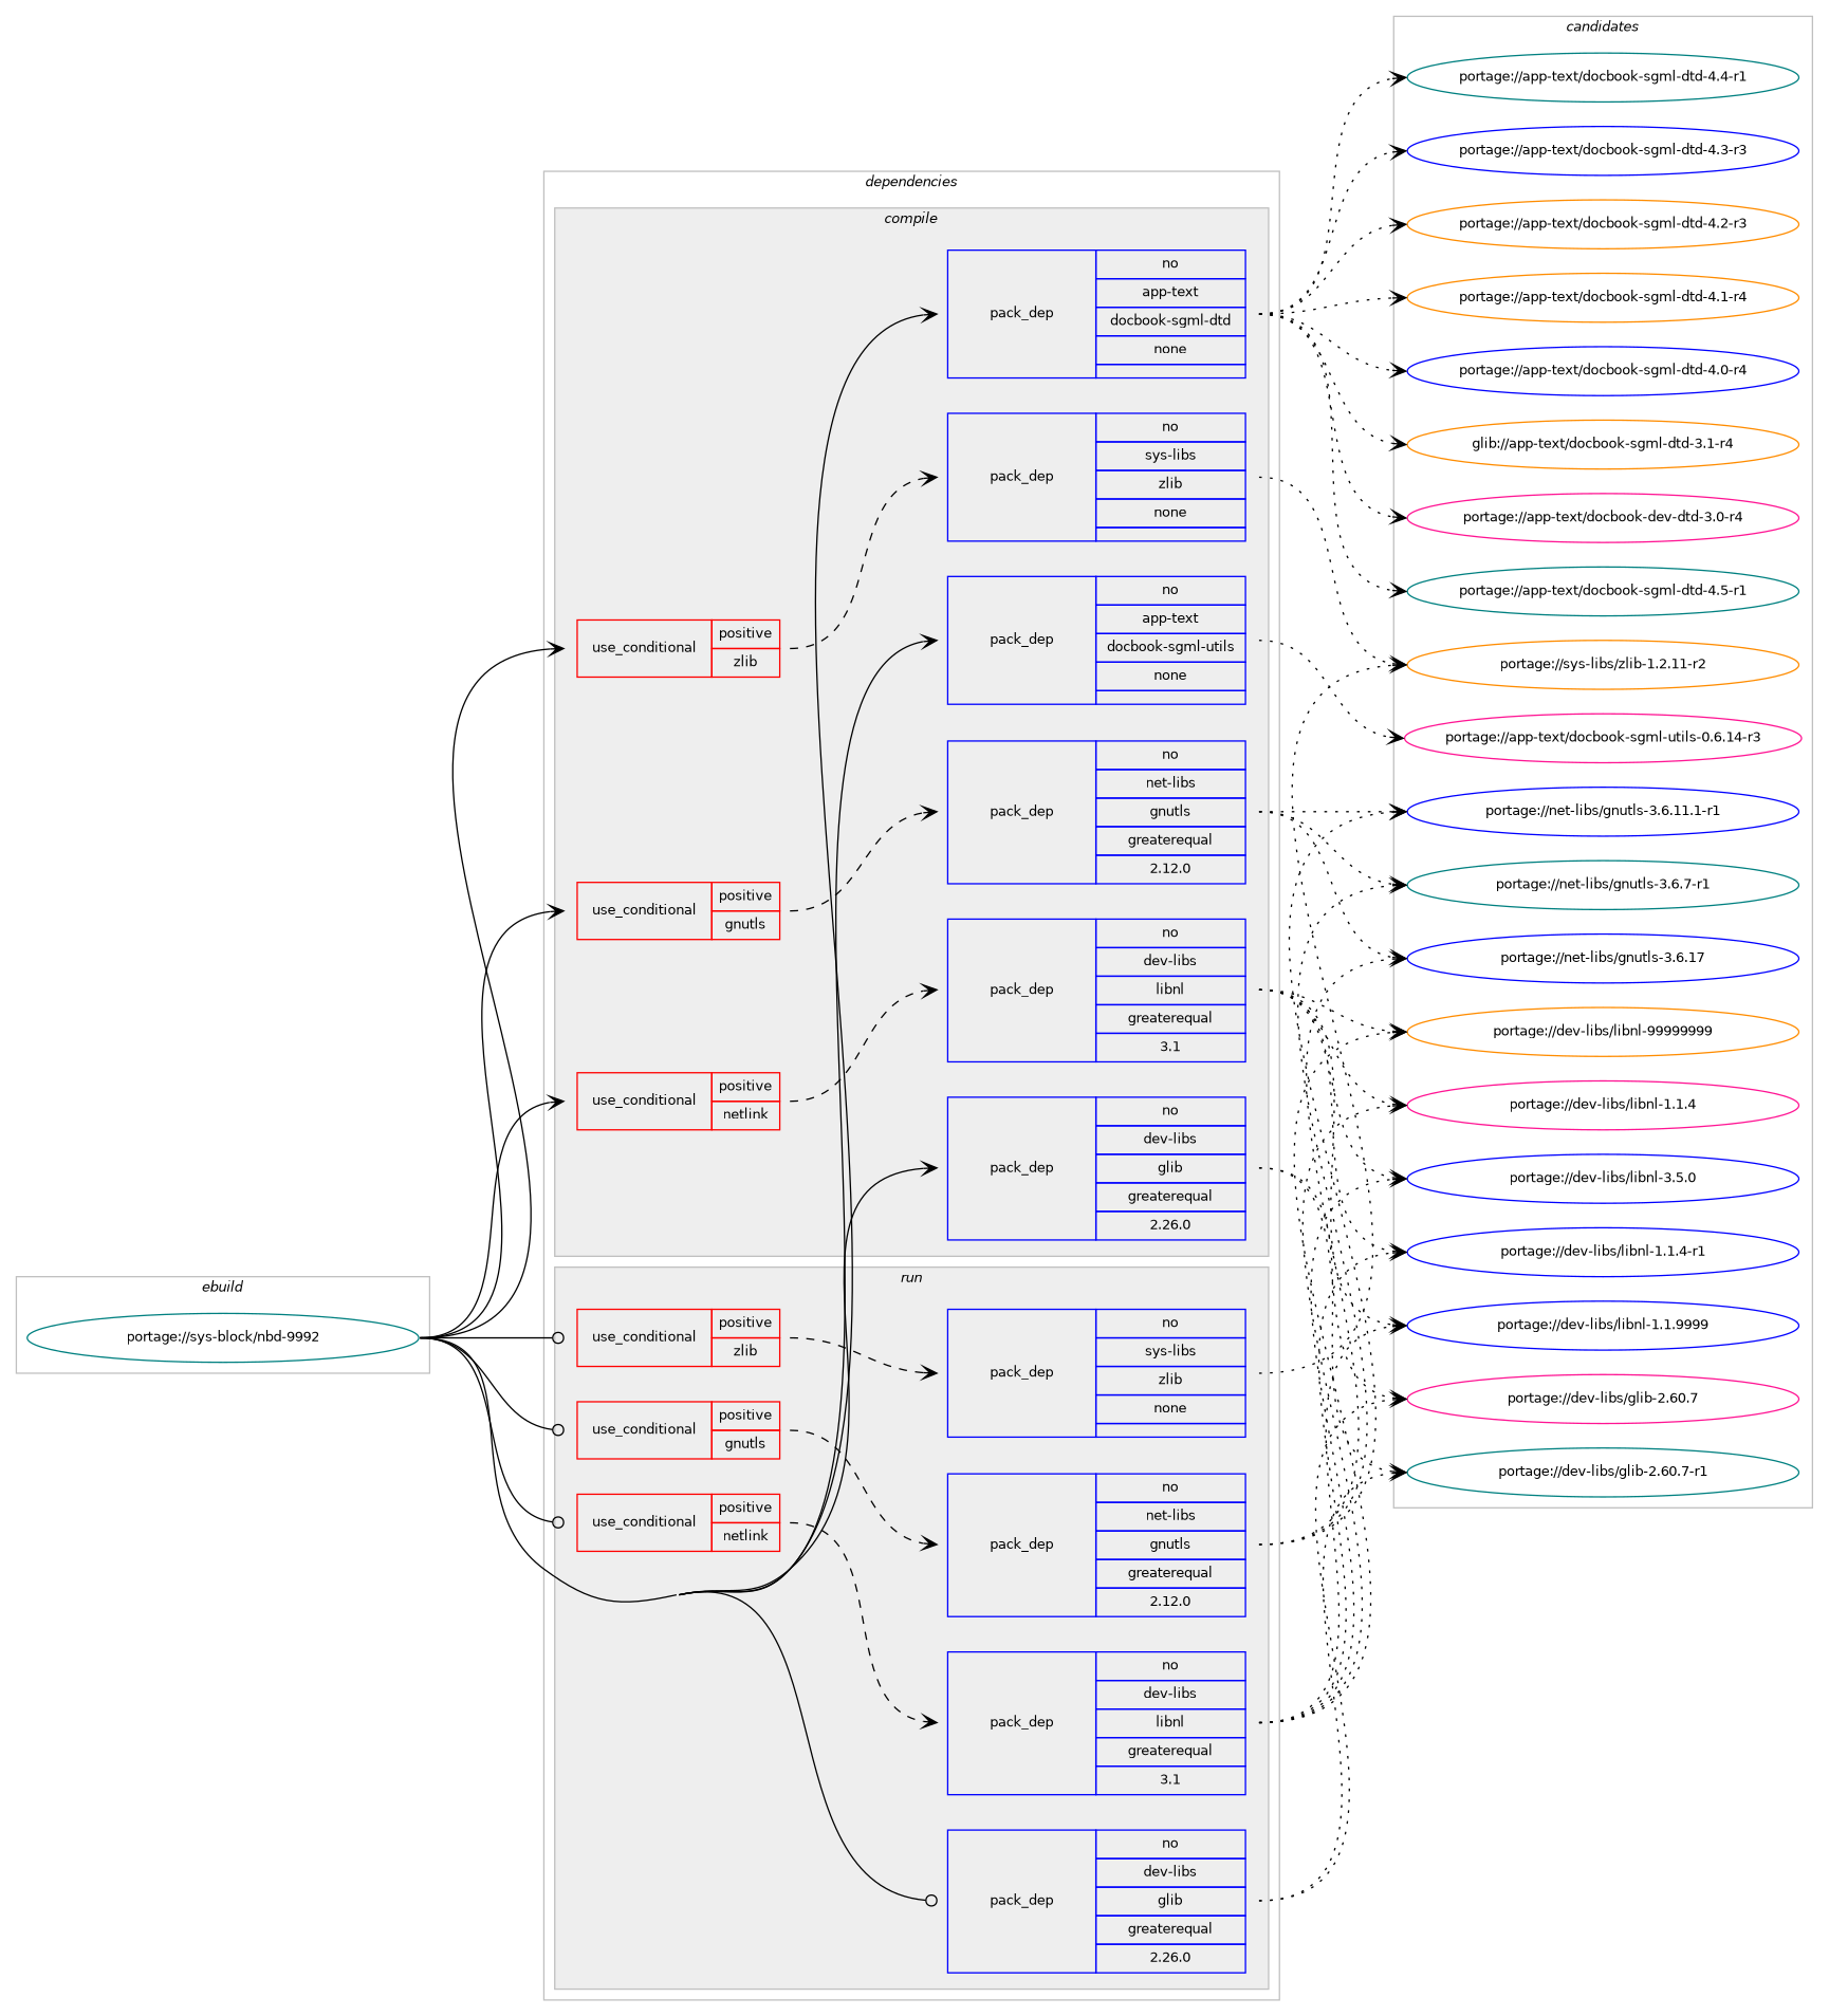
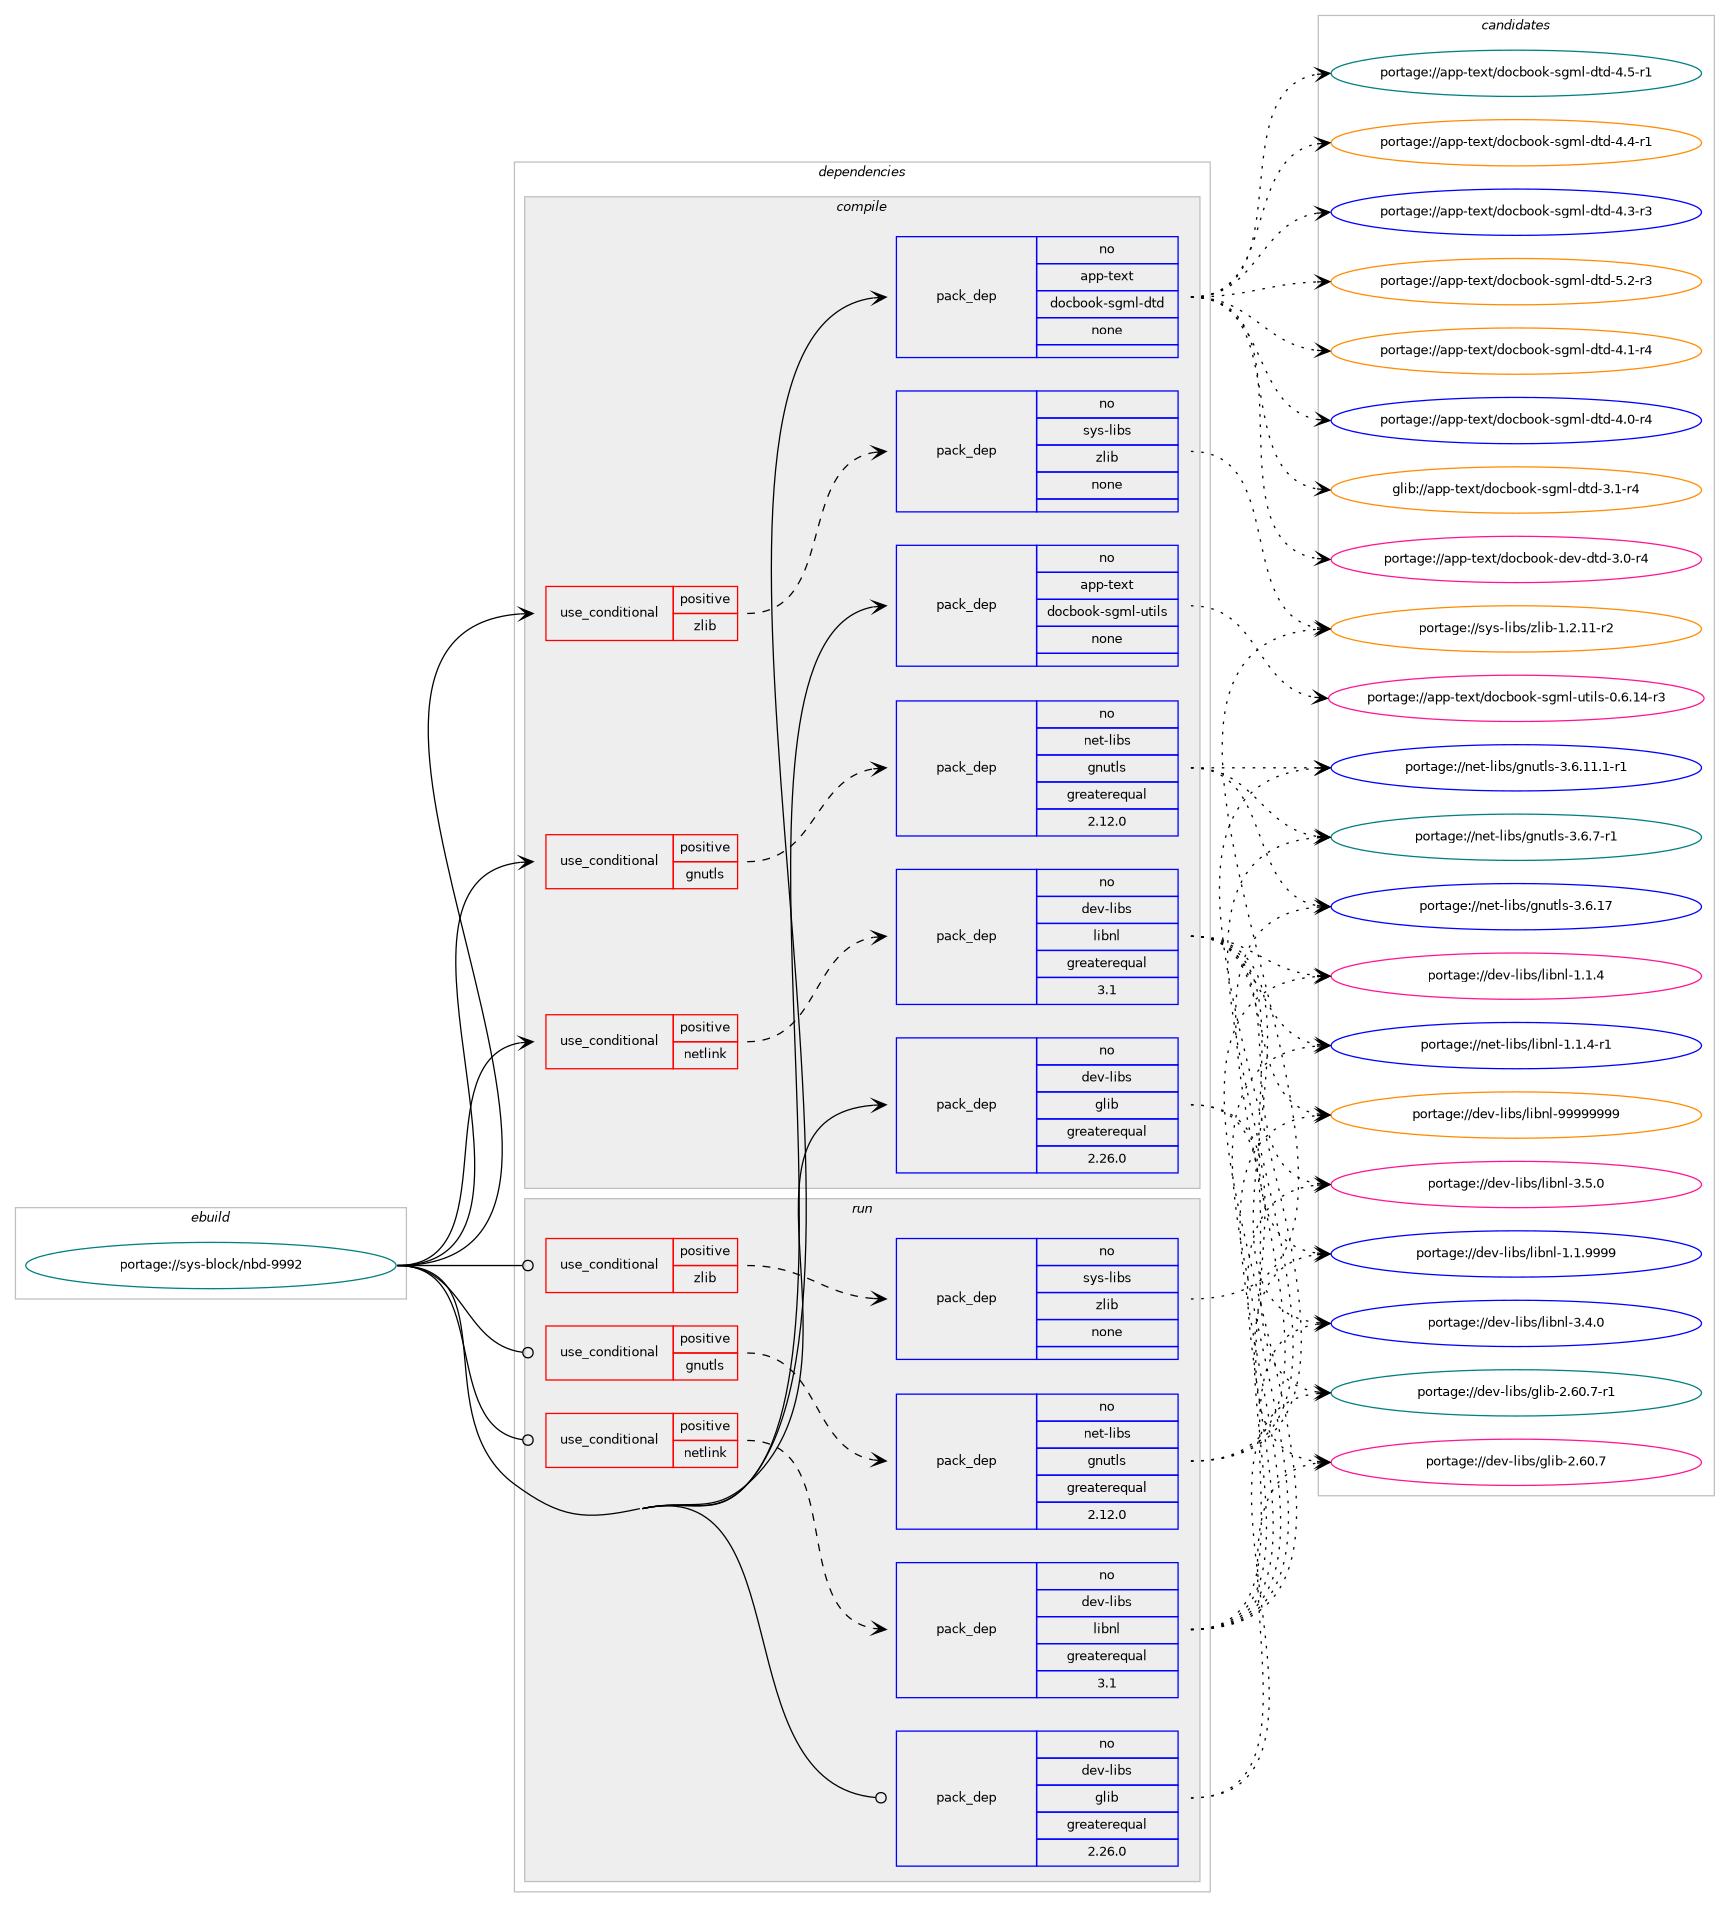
  digraph {
    compound=true
    concentrate=true
    fontname=Helvetica
    fontsize=10
    newrank=true
    rankdir=LR
    ranksep=1.5
    node [color=blue fontname=Helvetica fontsize=10]
    edge [arrowhead=vee headport=w style=dotted tailport=e weight=100]
    n1 [color=teal label="portage://sys-block/nbd-9992" width=4]
    n2 [label=<<TABLE BORDER="0" CELLBORDER="1" CELLSPACING="0" CELLPADDING="4" WIDTH="220"><TR><TD ROWSPAN="6" CELLPADDING="30">pack_dep</TD></TR><TR><TD WIDTH="110">no</TD></TR><TR><TD>net-libs</TD></TR><TR><TD>gnutls</TD></TR><TR><TD>greaterequal</TD></TR><TR><TD>2.12.0</TD></TR></TABLE>> shape=none]
    n3 [color=red label=<<TABLE BORDER="0" CELLBORDER="1" CELLSPACING="0" CELLPADDING="4"><TR><TD ROWSPAN="3" CELLPADDING="10">use_conditional</TD></TR><TR><TD>positive</TD></TR><TR><TD>gnutls</TD></TR></TABLE>> shape=none]
    n4 [label=<<TABLE BORDER="0" CELLBORDER="1" CELLSPACING="0" CELLPADDING="4" WIDTH="220"><TR><TD ROWSPAN="6" CELLPADDING="30">pack_dep</TD></TR><TR><TD WIDTH="110">no</TD></TR><TR><TD>dev-libs</TD></TR><TR><TD>libnl</TD></TR><TR><TD>greaterequal</TD></TR><TR><TD>3.1</TD></TR></TABLE>> shape=none]
    n5 [color=red label=<<TABLE BORDER="0" CELLBORDER="1" CELLSPACING="0" CELLPADDING="4"><TR><TD ROWSPAN="3" CELLPADDING="10">use_conditional</TD></TR><TR><TD>positive</TD></TR><TR><TD>netlink</TD></TR></TABLE>> shape=none]
    n6 [label=<<TABLE BORDER="0" CELLBORDER="1" CELLSPACING="0" CELLPADDING="4" WIDTH="220"><TR><TD ROWSPAN="6" CELLPADDING="30">pack_dep</TD></TR><TR><TD WIDTH="110">no</TD></TR><TR><TD>sys-libs</TD></TR><TR><TD>zlib</TD></TR><TR><TD>none</TD></TR><TR><TD></TD></TR></TABLE>> shape=none]
    n7 [color=red label=<<TABLE BORDER="0" CELLBORDER="1" CELLSPACING="0" CELLPADDING="4"><TR><TD ROWSPAN="3" CELLPADDING="10">use_conditional</TD></TR><TR><TD>positive</TD></TR><TR><TD>zlib</TD></TR></TABLE>> shape=none]
    n8 [label=<<TABLE BORDER="0" CELLBORDER="1" CELLSPACING="0" CELLPADDING="4" WIDTH="220"><TR><TD ROWSPAN="6" CELLPADDING="30">pack_dep</TD></TR><TR><TD WIDTH="110">no</TD></TR><TR><TD>app-text</TD></TR><TR><TD>docbook-sgml-dtd</TD></TR><TR><TD>none</TD></TR><TR><TD></TD></TR></TABLE>> shape=none]
    n9 [label=<<TABLE BORDER="0" CELLBORDER="1" CELLSPACING="0" CELLPADDING="4" WIDTH="220"><TR><TD ROWSPAN="6" CELLPADDING="30">pack_dep</TD></TR><TR><TD WIDTH="110">no</TD></TR><TR><TD>app-text</TD></TR><TR><TD>docbook-sgml-utils</TD></TR><TR><TD>none</TD></TR><TR><TD></TD></TR></TABLE>> shape=none]
    n10 [label=<<TABLE BORDER="0" CELLBORDER="1" CELLSPACING="0" CELLPADDING="4" WIDTH="220"><TR><TD ROWSPAN="6" CELLPADDING="30">pack_dep</TD></TR><TR><TD WIDTH="110">no</TD></TR><TR><TD>dev-libs</TD></TR><TR><TD>glib</TD></TR><TR><TD>greaterequal</TD></TR><TR><TD>2.26.0</TD></TR></TABLE>> shape=none]
    n11 [label=<<TABLE BORDER="0" CELLBORDER="1" CELLSPACING="0" CELLPADDING="4" WIDTH="220"><TR><TD ROWSPAN="6" CELLPADDING="30">pack_dep</TD></TR><TR><TD WIDTH="110">no</TD></TR><TR><TD>net-libs</TD></TR><TR><TD>gnutls</TD></TR><TR><TD>greaterequal</TD></TR><TR><TD>2.12.0</TD></TR></TABLE>> shape=none]
    n12 [color=red label=<<TABLE BORDER="0" CELLBORDER="1" CELLSPACING="0" CELLPADDING="4"><TR><TD ROWSPAN="3" CELLPADDING="10">use_conditional</TD></TR><TR><TD>positive</TD></TR><TR><TD>gnutls</TD></TR></TABLE>> shape=none]
    n13 [label=<<TABLE BORDER="0" CELLBORDER="1" CELLSPACING="0" CELLPADDING="4" WIDTH="220"><TR><TD ROWSPAN="6" CELLPADDING="30">pack_dep</TD></TR><TR><TD WIDTH="110">no</TD></TR><TR><TD>dev-libs</TD></TR><TR><TD>libnl</TD></TR><TR><TD>greaterequal</TD></TR><TR><TD>3.1</TD></TR></TABLE>> shape=none]
    n14 [color=red label=<<TABLE BORDER="0" CELLBORDER="1" CELLSPACING="0" CELLPADDING="4"><TR><TD ROWSPAN="3" CELLPADDING="10">use_conditional</TD></TR><TR><TD>positive</TD></TR><TR><TD>netlink</TD></TR></TABLE>> shape=none]
    n15 [label=<<TABLE BORDER="0" CELLBORDER="1" CELLSPACING="0" CELLPADDING="4" WIDTH="220"><TR><TD ROWSPAN="6" CELLPADDING="30">pack_dep</TD></TR><TR><TD WIDTH="110">no</TD></TR><TR><TD>sys-libs</TD></TR><TR><TD>zlib</TD></TR><TR><TD>none</TD></TR><TR><TD></TD></TR></TABLE>> shape=none]
    n16 [color=red label=<<TABLE BORDER="0" CELLBORDER="1" CELLSPACING="0" CELLPADDING="4"><TR><TD ROWSPAN="3" CELLPADDING="10">use_conditional</TD></TR><TR><TD>positive</TD></TR><TR><TD>zlib</TD></TR></TABLE>> shape=none]
    n17 [label=<<TABLE BORDER="0" CELLBORDER="1" CELLSPACING="0" CELLPADDING="4" WIDTH="220"><TR><TD ROWSPAN="6" CELLPADDING="30">pack_dep</TD></TR><TR><TD WIDTH="110">no</TD></TR><TR><TD>dev-libs</TD></TR><TR><TD>glib</TD></TR><TR><TD>greaterequal</TD></TR><TR><TD>2.26.0</TD></TR></TABLE>> shape=none]
    n18 [color=teal label="portage://net-libs/gnutls-3.6.7-r1" width=4]
    n19 [label="portage://net-libs/gnutls-3.6.17" width=4]
    n20 [label="portage://net-libs/gnutls-3.6.11.1-r1" width=4]
    n21 [color=darkorange label="portage://dev-libs/libnl-99999999" width=4]
-   n22 [label="portage://dev-libs/libnl-3.5.0" width=4]
+   n22 [color=deeppink label="portage://dev-libs/libnl-3.5.0" width=4]
+   n23 [label="portage://dev-libs/libnl-3.4.0" width=4]
    n24 [label="portage://dev-libs/libnl-1.1.9999" width=4]
-   n25 [label="portage://dev-libs/libnl-1.1.4-r1" width=4]
+   n25 [label="portage://net-libs/libnl-1.1.4-r1" width=4]
    n26 [color=deeppink label="portage://dev-libs/libnl-1.1.4" width=4]
    n27 [color=darkorange label="portage://sys-libs/zlib-1.2.11-r2" width=4]
    n28 [color=teal label="portage://app-text/docbook-sgml-dtd-4.5-r1" width=4]
-   n29 [color=teal label="portage://app-text/docbook-sgml-dtd-4.4-r1" width=4]
+   n29 [color=darkorange label="portage://app-text/docbook-sgml-dtd-4.4-r1" width=4]
    n30 [label="portage://app-text/docbook-sgml-dtd-4.3-r3" width=4]
-   n31 [color=darkorange label="portage://app-text/docbook-sgml-dtd-4.2-r3" width=4]
+   n31 [color=darkorange label="portage://app-text/docbook-sgml-dtd-5.2-r3" width=4]
    n32 [color=darkorange label="portage://app-text/docbook-sgml-dtd-4.1-r4" width=4]
    n33 [label="portage://app-text/docbook-sgml-dtd-4.0-r4" width=4]
    n34 [color=darkorange label="glib://app-text/docbook-sgml-dtd-3.1-r4" width=4]
    n35 [color=deeppink label="portage://app-text/docbook-dev-dtd-3.0-r4" width=4]
    n36 [color=deeppink label="portage://app-text/docbook-sgml-utils-0.6.14-r3" width=4]
    n37 [color=teal label="portage://dev-libs/glib-2.60.7-r1" width=4]
    n38 [color=deeppink label="portage://dev-libs/glib-2.60.7" width=4]
    subgraph cluster_1 {
      color=gray
      label=<<i>ebuild</i>>
      rank=same
      n1
    }
    subgraph cluster_2 {
      color=gray
      label=<<i>dependencies</i>>
      subgraph cluster_3 {
        color=gray
        fillcolor="#eeeeee"
        label=<<i>compile</i>>
        style=filled
        subgraph sub_4 {
          color=gray
          fillcolor="#eeeeee"
          label=<<i>compile</i>>
          style=filled
          n3
          subgraph sub_5 {
            color=gray
            fillcolor="#eeeeee"
            label=<<i>compile</i>>
            style=filled
            n2
          }
        }
        subgraph sub_6 {
          color=gray
          fillcolor="#eeeeee"
          label=<<i>compile</i>>
          style=filled
          n5
          subgraph sub_7 {
            color=gray
            fillcolor="#eeeeee"
            label=<<i>compile</i>>
            style=filled
            n4
          }
        }
        subgraph sub_8 {
          color=gray
          fillcolor="#eeeeee"
          label=<<i>compile</i>>
          style=filled
          n7
          subgraph sub_9 {
            color=gray
            fillcolor="#eeeeee"
            label=<<i>compile</i>>
            style=filled
            n6
          }
        }
        subgraph sub_10 {
          color=gray
          fillcolor="#eeeeee"
          label=<<i>compile</i>>
          style=filled
          n8
        }
        subgraph sub_11 {
          color=gray
          fillcolor="#eeeeee"
          label=<<i>compile</i>>
          style=filled
          n9
        }
        subgraph sub_12 {
          color=gray
          fillcolor="#eeeeee"
          label=<<i>compile</i>>
          style=filled
          n10
        }
      }
      subgraph cluster_13 {
        color=gray
        fillcolor="#eeeeee"
        label=<<i>compile and run</i>>
        style=filled
      }
      subgraph cluster_14 {
        color=gray
        fillcolor="#eeeeee"
        label=<<i>run</i>>
        style=filled
        subgraph sub_15 {
          color=gray
          fillcolor="#eeeeee"
          label=<<i>run</i>>
          style=filled
          n12
          subgraph sub_16 {
            color=gray
            fillcolor="#eeeeee"
            label=<<i>run</i>>
            style=filled
            n11
          }
        }
        subgraph sub_17 {
          color=gray
          fillcolor="#eeeeee"
          label=<<i>run</i>>
          style=filled
          n14
          subgraph sub_18 {
            color=gray
            fillcolor="#eeeeee"
            label=<<i>run</i>>
            style=filled
            n13
          }
        }
        subgraph sub_19 {
          color=gray
          fillcolor="#eeeeee"
          label=<<i>run</i>>
          style=filled
          n16
          subgraph sub_20 {
            color=gray
            fillcolor="#eeeeee"
            label=<<i>run</i>>
            style=filled
            n15
          }
        }
        subgraph sub_21 {
          color=gray
          fillcolor="#eeeeee"
          label=<<i>run</i>>
          style=filled
          n17
        }
      }
    }
    subgraph cluster_22 {
      color=gray
      label=<<i>candidates</i>>
      rank=same
      subgraph sub_23 {
        color=black
        label=<<i>candidates</i>>
        nodesep=1
        rank=same
        n18
        n19
        n20
      }
      subgraph sub_24 {
        color=black
        label=<<i>candidates</i>>
        nodesep=1
        rank=same
        n21
        n22
+       n23
        n24
        n25
        n26
      }
      subgraph sub_25 {
        color=black
        label=<<i>candidates</i>>
        nodesep=1
        rank=same
        n27
      }
      subgraph sub_26 {
        color=black
        label=<<i>candidates</i>>
        nodesep=1
        rank=same
        n28
        n29
        n30
        n31
        n32
        n33
        n34
        n35
      }
      subgraph sub_27 {
        color=black
        label=<<i>candidates</i>>
        nodesep=1
        rank=same
        n36
      }
      subgraph sub_28 {
        color=black
        label=<<i>candidates</i>>
        nodesep=1
        rank=same
        n37
        n38
      }
      subgraph sub_29 {
        color=black
        label=<<i>candidates</i>>
        nodesep=1
        rank=same
        n18
        n19
        n20
      }
      subgraph sub_30 {
        color=black
        label=<<i>candidates</i>>
        nodesep=1
        rank=same
        n21
        n22
+       n23
        n24
        n25
        n26
      }
      subgraph sub_31 {
        color=black
        label=<<i>candidates</i>>
        nodesep=1
        rank=same
        n27
      }
      subgraph sub_32 {
        color=black
        label=<<i>candidates</i>>
        nodesep=1
        rank=same
        n37
        n38
      }
    }
    n1 -> n3 [style=solid weight=20]
    n1 -> n5 [style=solid weight=20]
    n1 -> n7 [style=solid weight=20]
    n1 -> n8 [style=solid weight=20]
    n1 -> n9 [style=solid weight=20]
    n1 -> n10 [style=solid weight=20]
    n1 -> n12 [arrowhead=odot style=solid weight=20]
    n1 -> n14 [arrowhead=odot style=solid weight=20]
    n1 -> n16 [arrowhead=odot style=solid weight=20]
    n1 -> n17 [arrowhead=odot style=solid weight=20]
    n2 -> n18
    n2 -> n19
    n2 -> n20
    n3 -> n2 [style=dashed weight=20]
    n4 -> n21
    n4 -> n22
+   n4 -> n23
    n4 -> n24
    n4 -> n25
    n4 -> n26
    n5 -> n4 [style=dashed weight=20]
    n6 -> n27
    n7 -> n6 [style=dashed weight=20]
    n8 -> n28
    n8 -> n29
    n8 -> n30
    n8 -> n31
    n8 -> n32
    n8 -> n33
    n8 -> n34
    n8 -> n35
    n9 -> n36
    n10 -> n37
    n10 -> n38
    n11 -> n18
    n11 -> n19
    n11 -> n20
    n12 -> n11 [style=dashed weight=20]
    n13 -> n21
    n13 -> n22
+   n13 -> n23
    n13 -> n24
    n13 -> n25
    n13 -> n26
    n14 -> n13 [style=dashed weight=20]
    n15 -> n27
    n16 -> n15 [style=dashed weight=20]
    n17 -> n37
    n17 -> n38
  }
